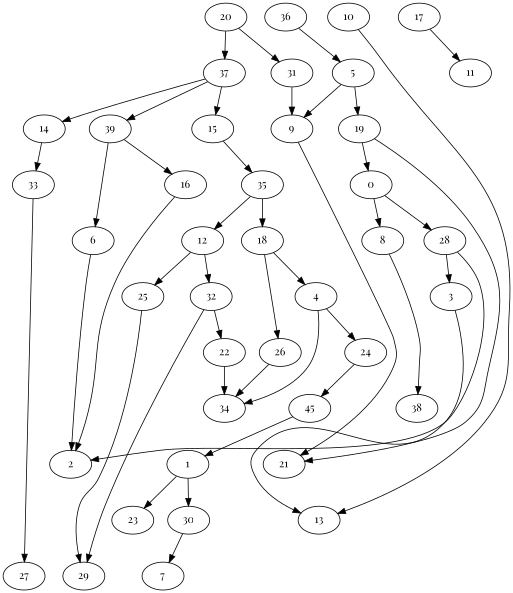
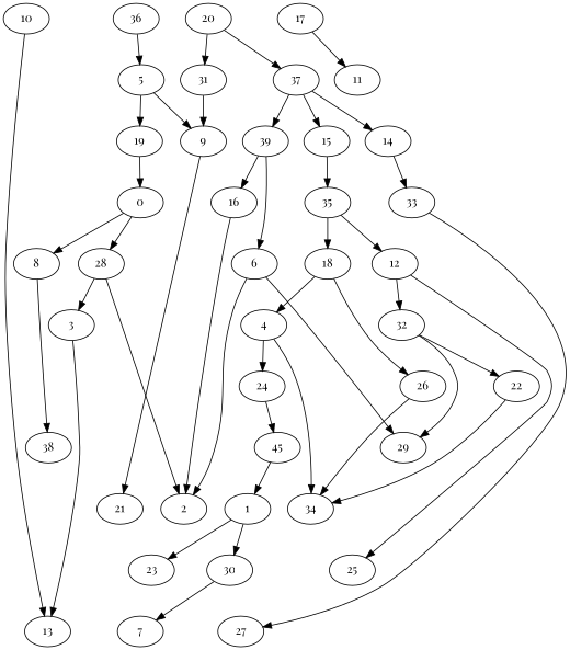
  digraph {
    fontname="Playfair Display"
    node [fontname="Playfair Display"]
    edge [fontname="Playfair Display" weight=0]
    0
    8
    28
    38
    3
    2
    1
    23
    30
    7
    13
    4
    24
    34
    n15 [label=45]
    5
    9
    19
    21
    6
    10
    12
    25
    32
    29
    22
    14
    33
    27
    15
    35
    18
    16
    17
    11
    26
    20
    31
    37
    39
    36
    0 -> 8
    0 -> 28
    8 -> 38
    28 -> 3
    28 -> 2
    3 -> 13
    1 -> 23
    1 -> 30
    30 -> 7
    4 -> 24
    4 -> 34
    24 -> n15
    n15 -> 1
    5 -> 9
    5 -> 19
    9 -> 21
    19 -> 0
-   19 -> 21
    6 -> 2
    10 -> 13
    12 -> 25
    12 -> 32
-   25 -> 29
+   6 -> 29
    32 -> 29
    32 -> 22
    22 -> 34
    14 -> 33
    33 -> 27
    15 -> 35
    35 -> 12
    35 -> 18 [weight=1]
    18 -> 4
    18 -> 26
    16 -> 2
    17 -> 11
    26 -> 34
    20 -> 31
    20 -> 37
    31 -> 9 [weight=1]
    37 -> 14
    37 -> 15
    37 -> 39
    39 -> 6
    39 -> 16
    36 -> 5
  }
